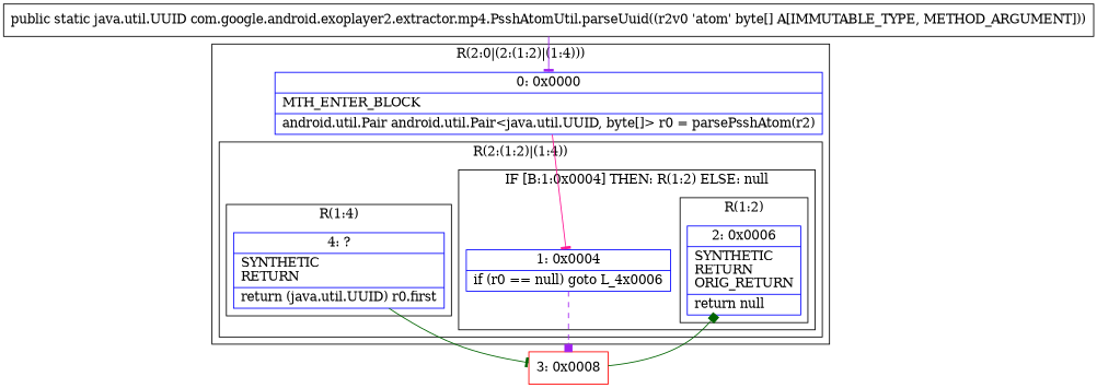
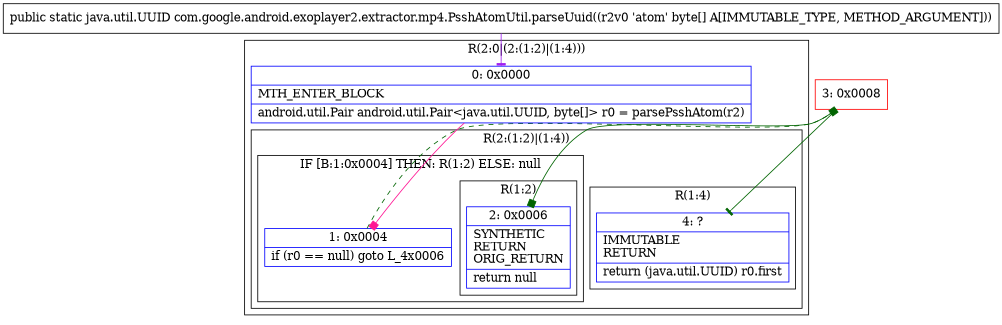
  digraph {
    node [color=blue shape=record]
    edge [arrowhead=box color=purple]
    n1 [label="{2\:\ 0x0006|SYNTHETIC\lRETURN\lORIG_RETURN\l|return null\l}"]
    n2 [label="{1\:\ 0x0004|if (r0 == null) goto L_4x0006\l}"]
-   n3 [label="{4\:\ ?|SYNTHETIC\lRETURN\l|return (java.util.UUID) r0.first\l}"]
+   n3 [label="{4\:\ ?|IMMUTABLE\lRETURN\l|return (java.util.UUID) r0.first\l}"]
    n4 [label="{0\:\ 0x0000|MTH_ENTER_BLOCK\l|android.util.Pair android.util.Pair\<java.util.UUID, byte[]\> r0 = parsePsshAtom(r2)\l}"]
    n5 [color=red label="{3\:\ 0x0008}"]
    n6 [label="{public static java.util.UUID com.google.android.exoplayer2.extractor.mp4.PsshAtomUtil.parseUuid((r2v0 'atom' byte[] A[IMMUTABLE_TYPE, METHOD_ARGUMENT])) }" color=""]
    subgraph cluster_1 {
      label="R(2:0|(2:(1:2)|(1:4)))"
      n4
      subgraph cluster_2 {
        label="R(2:(1:2)|(1:4))"
        subgraph cluster_3 {
          label="IF [B:1:0x0004] THEN: R(1:2) ELSE: null"
          n2
          subgraph cluster_4 {
            label="R(1:2)"
            n1
          }
        }
        subgraph cluster_5 {
          label="R(1:4)"
          n3
        }
      }
    }
-   n2 -> n5 [style=dashed]
-   n4 -> n2 [arrowhead=tee color=deeppink]
+   n2 -> n5 [color=darkgreen style=dashed]
+   n4 -> n2 [color=deeppink]
    n5 -> n1 [color=darkgreen]
-   n3 -> n5 [arrowhead=tee color=darkgreen]
+   n5 -> n3 [arrowhead=tee color=darkgreen]
    n6 -> n4 [arrowhead=tee]
  }
